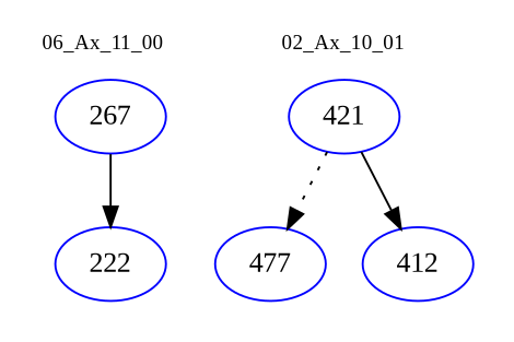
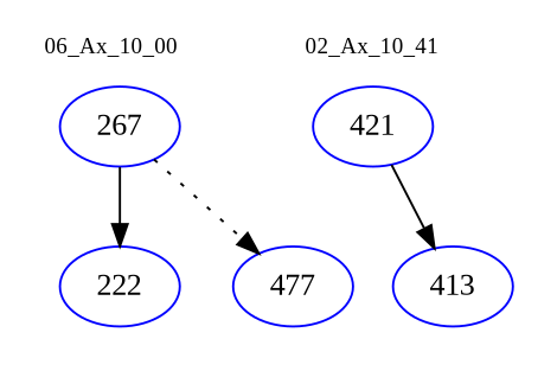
  digraph {
    fontname="Liberation Serif"
    node [color=blue fontname="Liberation Serif"]
    edge [color=black fontname="Liberation Serif" style=solid]
    n1 [label=267]
    n2 [label=222]
    n3 [label=421]
-   n4 [label=412]
+   n4 [label=413]
    n5 [label=477]
    subgraph cluster_1 {
      color=white
      fontsize=10
-     label="06_Ax_11_00"
+     label="06_Ax_10_00"
      n1
      n2
    }
    subgraph cluster_2 {
      color=white
      fontsize=10
-     label="02_Ax_10_01"
+     label="02_Ax_10_41"
      n3
      n4
      n5
    }
    n1 -> n2
    n3 -> n4
-   n3 -> n5 [style=dotted]
+   n1 -> n5 [style=dotted]
  }
